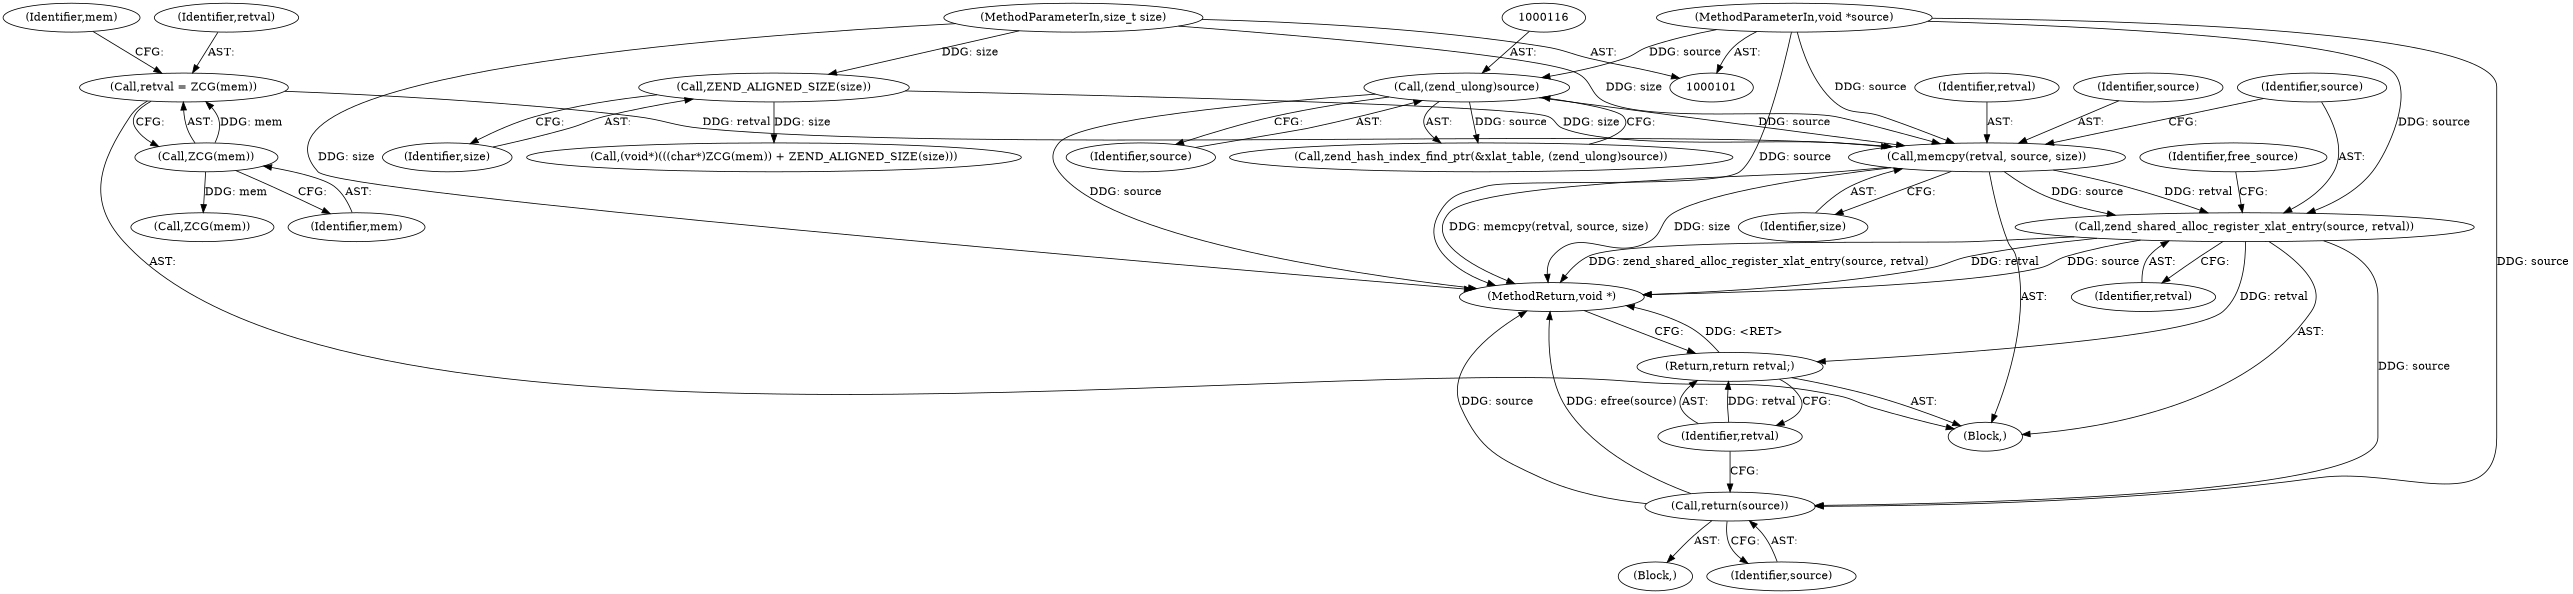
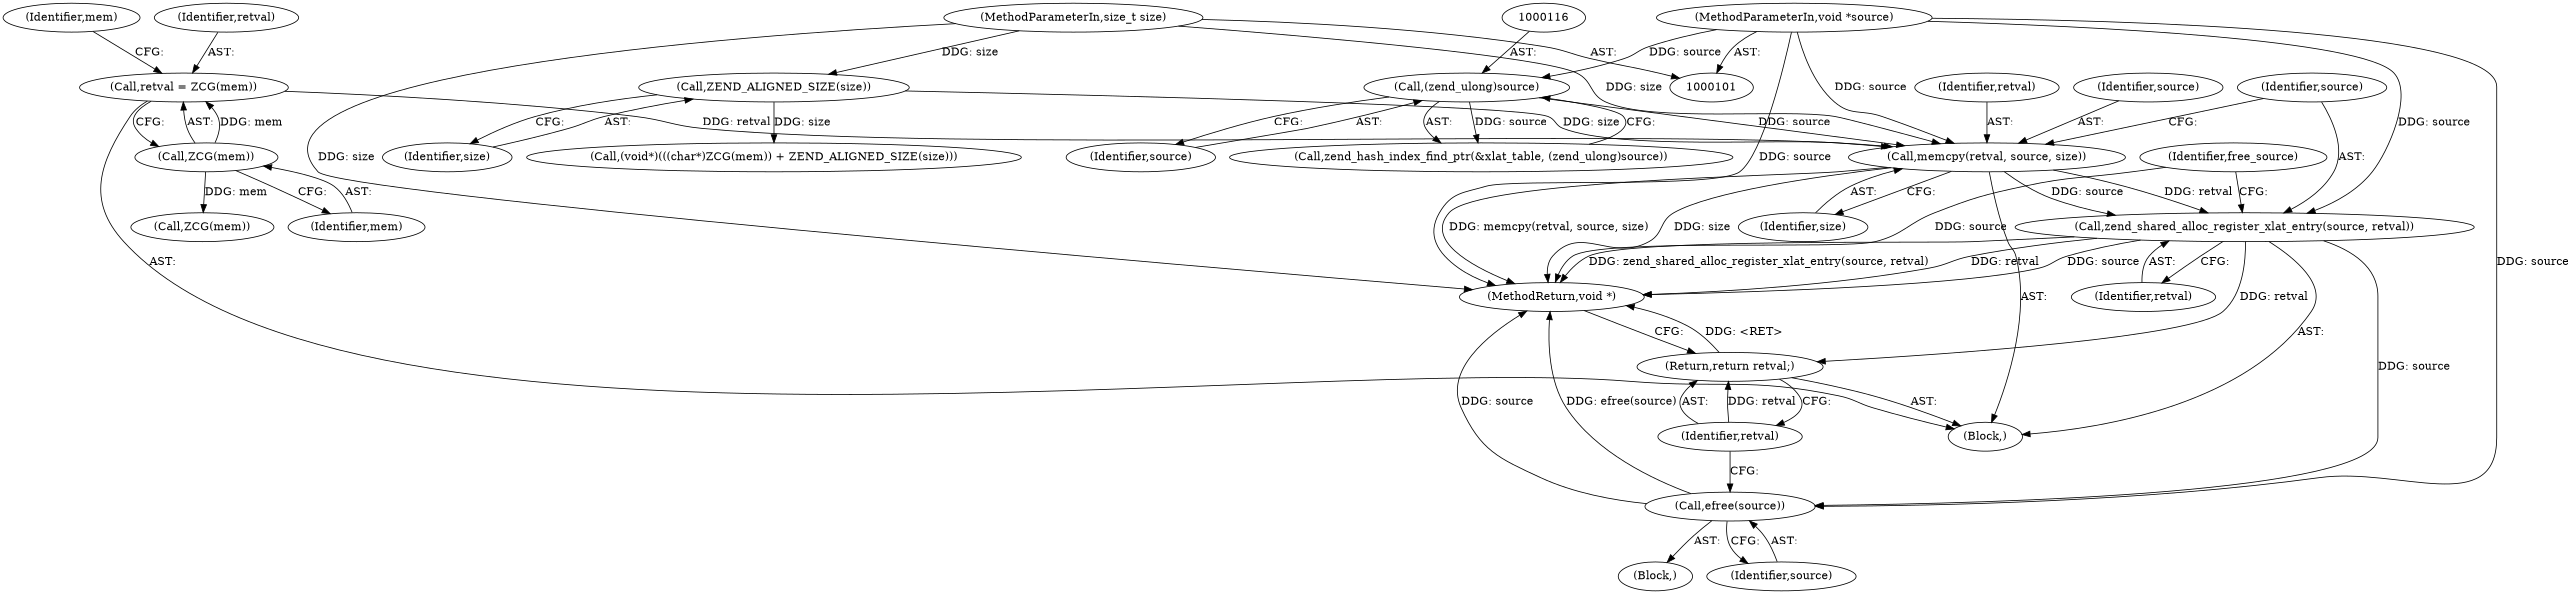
  digraph {
    n1 [label="(Call,memcpy(retval, source, size))"]
    n2 [label="(Call,zend_shared_alloc_register_xlat_entry(source, retval))"]
    n3 [label="(Identifier,size)"]
    n4 [label="(MethodReturn,void *)"]
    n5 [label="(Block,)"]
-   n6 [label="(Call,return(source))"]
+   n6 [label="(Call,efree(source))"]
    n7 [label="(Return,return retval;)"]
    n8 [label="(Identifier,retval)"]
    n9 [label="(Call,retval = ZCG(mem))"]
    n10 [label="(Call,ZCG(mem))"]
    n11 [label="(Identifier,mem)"]
    n12 [label="(Call,ZCG(mem))"]
    n13 [label="(Call,(zend_ulong)source)"]
    n14 [label="(Identifier,source)"]
    n15 [label="(Call,zend_hash_index_find_ptr(&xlat_table, (zend_ulong)source))"]
    n16 [label="(MethodParameterIn,void *source)"]
    1000101
    n18 [label="(Block,)"]
    n19 [label="(Identifier,source)"]
    n20 [label="(Call,ZEND_ALIGNED_SIZE(size))"]
    n21 [label="(Identifier,size)"]
    n22 [label="(Call,(void*)(((char*)ZCG(mem)) + ZEND_ALIGNED_SIZE(size)))"]
    n23 [label="(MethodParameterIn,size_t size)"]
    n24 [label="(Identifier,retval)"]
    n25 [label="(Identifier,retval)"]
    n26 [label="(Identifier,mem)"]
    n27 [label="(Identifier,source)"]
    n28 [label="(Identifier,source)"]
    n29 [label="(Identifier,free_source)"]
    n30 [label="(Identifier,retval)"]
    1000116
    n1 -> n2 [label="DDG: source"]
    n1 -> n2 [label="DDG: retval"]
    n1 -> n3 [label="CFG: "]
    n1 -> n4 [label="DDG: memcpy(retval, source, size)"]
    n1 -> n4 [label="DDG: size"]
    n1 -> n5 [label="AST: "]
    n2 -> n4 [label="DDG: zend_shared_alloc_register_xlat_entry(source, retval)"]
    n2 -> n4 [label="DDG: retval"]
    n2 -> n4 [label="DDG: source"]
    n2 -> n5 [label="AST: "]
    n2 -> n6 [label="DDG: source"]
    n2 -> n7 [label="DDG: retval"]
    n2 -> n8 [label="CFG: "]
    n3 -> n1 [label="AST: "]
    n4 -> n7 [label="CFG: "]
    n6 -> n4 [label="DDG: source"]
    n6 -> n4 [label="DDG: efree(source)"]
    n6 -> n18 [label="AST: "]
    n6 -> n19 [label="CFG: "]
    n7 -> n4 [label="DDG: <RET>"]
    n7 -> n5 [label="AST: "]
    n7 -> n24 [label="CFG: "]
    n8 -> n2 [label="AST: "]
    n9 -> n1 [label="DDG: retval"]
    n9 -> n5 [label="AST: "]
    n9 -> n10 [label="CFG: "]
    n10 -> n9 [label="AST: "]
    n10 -> n9 [label="DDG: mem"]
    n10 -> n11 [label="CFG: "]
    n10 -> n12 [label="DDG: mem"]
    n11 -> n10 [label="AST: "]
    n13 -> n1 [label="DDG: source"]
-   n13 -> n4 [label="DDG: source"]
+   n29 -> n4 [label="DDG: source"]
    n13 -> n14 [label="CFG: "]
    n13 -> n15 [label="AST: "]
    n13 -> n15 [label="DDG: source"]
    n14 -> n13 [label="AST: "]
    n15 -> n13 [label="CFG: "]
    n16 -> n1 [label="DDG: source"]
    n16 -> n2 [label="DDG: source"]
    n16 -> n4 [label="DDG: source"]
    n16 -> n6 [label="DDG: source"]
    n16 -> n13 [label="DDG: source"]
    n16 -> 1000101 [label="AST: "]
    n19 -> n6 [label="AST: "]
    n20 -> n1 [label="DDG: size"]
    n20 -> n21 [label="CFG: "]
    n20 -> n22 [label="DDG: size"]
    n21 -> n20 [label="AST: "]
    n23 -> n1 [label="DDG: size"]
    n23 -> n4 [label="DDG: size"]
    n23 -> 1000101 [label="AST: "]
    n23 -> n20 [label="DDG: size"]
    n24 -> n6 [label="CFG: "]
    n24 -> n7 [label="AST: "]
    n24 -> n7 [label="DDG: retval"]
    n25 -> n1 [label="AST: "]
    n26 -> n9 [label="CFG: "]
    n27 -> n1 [label="CFG: "]
    n27 -> n2 [label="AST: "]
    n28 -> n1 [label="AST: "]
    n29 -> n2 [label="CFG: "]
    n30 -> n9 [label="AST: "]
    1000116 -> n13 [label="AST: "]
  }
